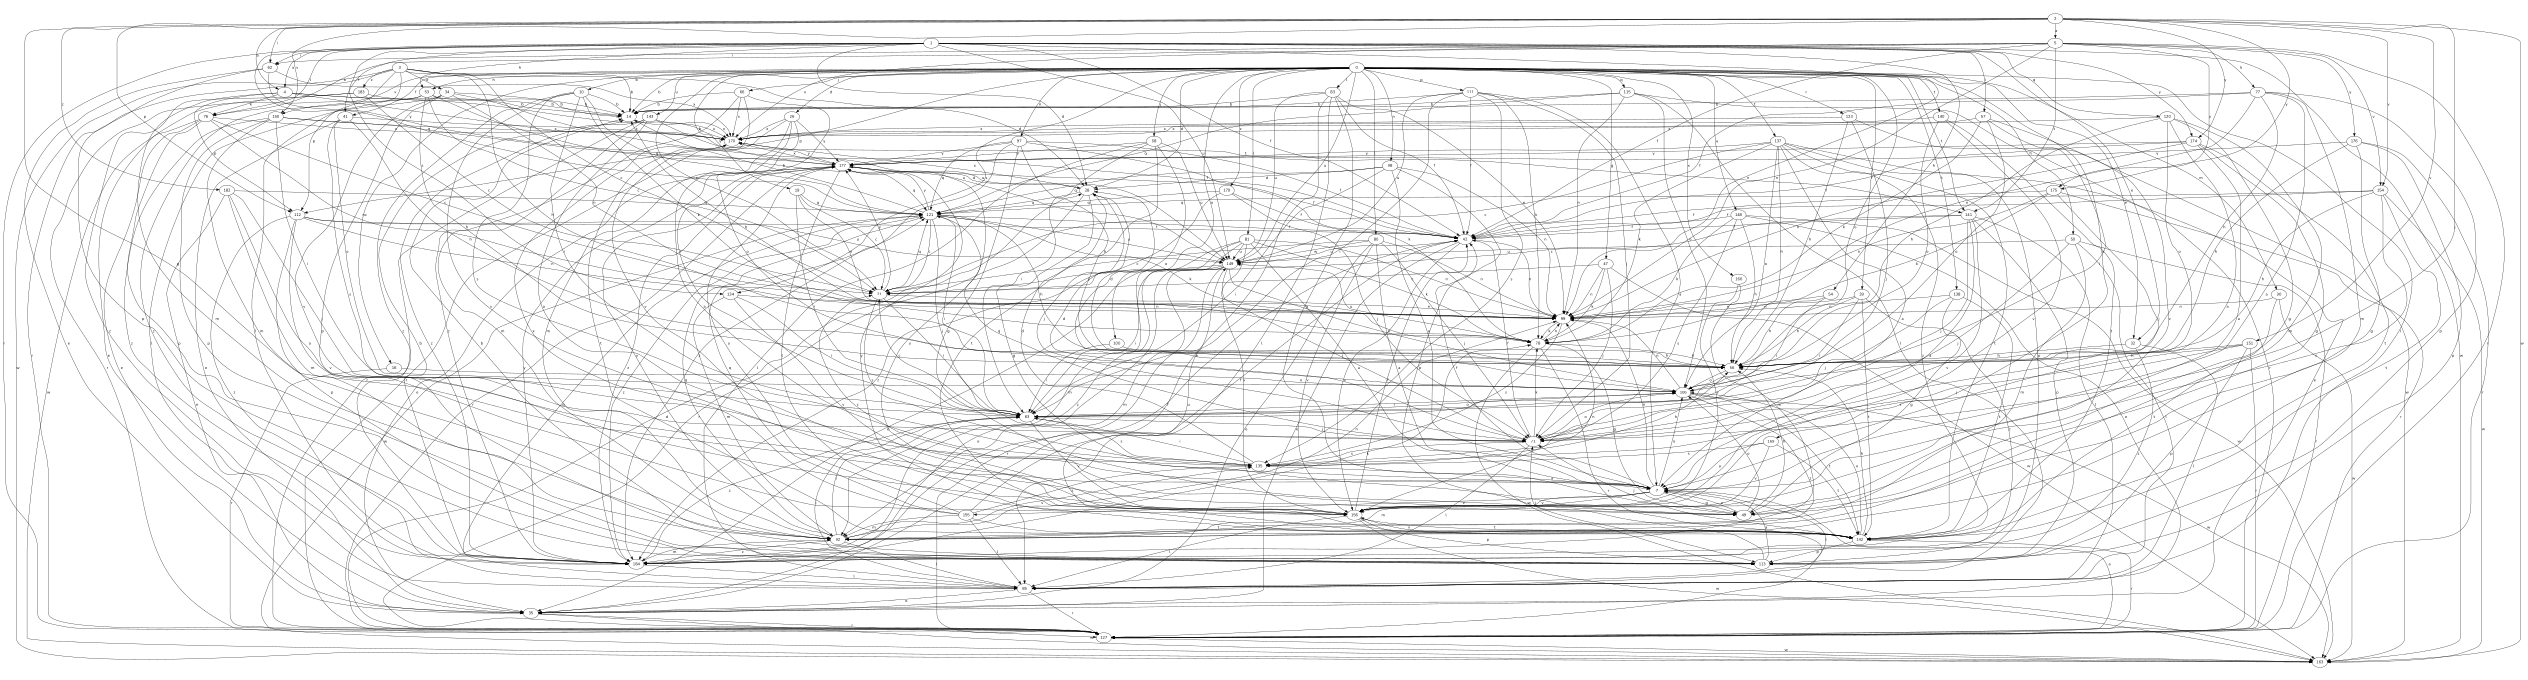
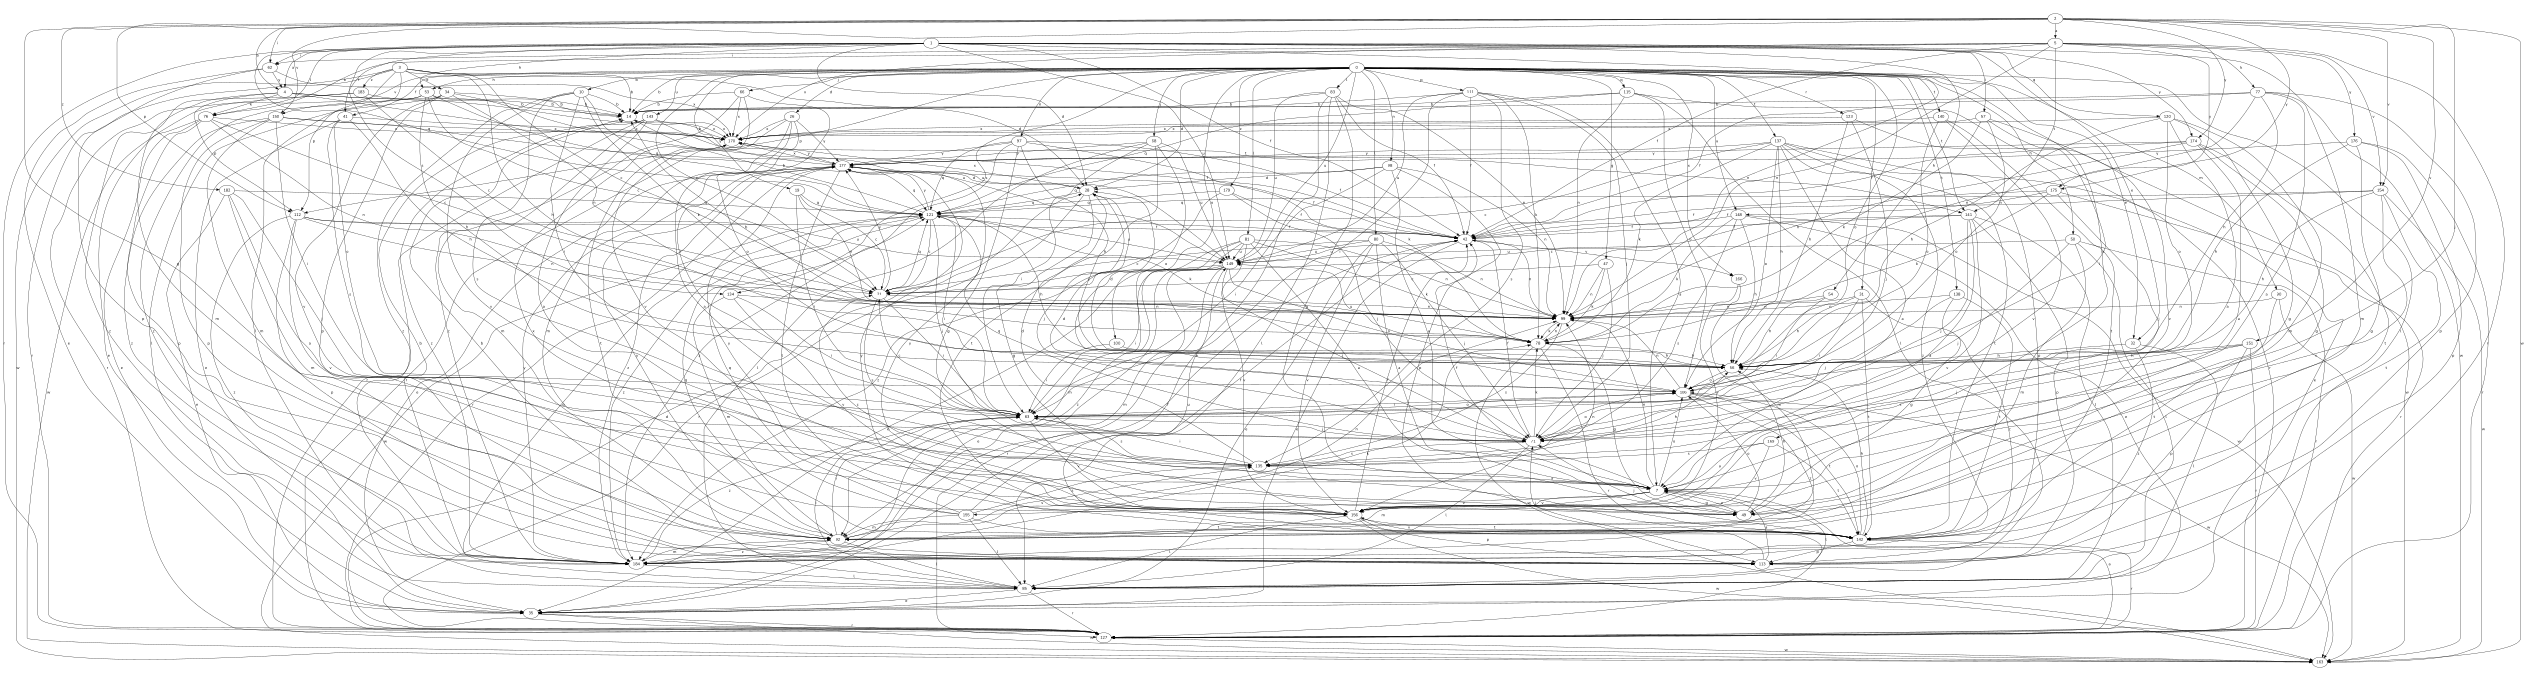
  strict digraph {
    fontname=Nunito
    node [fontname=Nunito]
    edge [fontname=Nunito]
    0
    10
    n3 [label=19]
    14
-   16
    21
    26
    28
    32
-   39
+   39 [label=31]
    41
    47
    50
    53
    66
    68
    80
    81
    83
    85
    90
    97
    98
    100
    106
    111
    112
    115
    123
    134
    137
    138
    140
    141
    143
    148
    149
    150
    166
    169
    179
    121
    156
    63
    78
    135
    184
    99
    170
    127
    177
    92
    7
    49
    71
    56
    142
    35
    163
    42
    113
    1
    4
    54
    57
    62
    76
    120
    174
    2
    5
    151
    154
    175
    182
    77
    176
    3
    34
    183
    155
    0 -> 10 [label=b]
    0 -> n3 [label=b]
    0 -> 14 [label=b]
-   0 -> 16 [label=c]
    0 -> 21 [label=c]
    0 -> 26 [label=d]
    0 -> 28 [label=d]
    0 -> 32 [label=e]
    0 -> 39 [label=f]
    0 -> 41 [label=f]
    0 -> 47 [label=g]
    0 -> 50 [label=h]
    0 -> 53 [label=h]
    0 -> 66 [label=j]
    0 -> 68 [label=j]
    0 -> 80 [label=l]
    0 -> 81 [label=l]
    0 -> 83 [label=l]
    0 -> 85 [label=l]
    0 -> 90 [label=m]
    0 -> 97 [label=n]
    0 -> 98 [label=n]
    0 -> 100 [label=o]
    0 -> 106 [label=o]
    0 -> 111 [label=p]
    0 -> 112 [label=p]
    0 -> 115 [label=q]
    0 -> 123 [label=r]
    0 -> 134 [label=s]
    0 -> 137 [label=t]
    0 -> 138 [label=t]
    0 -> 140 [label=t]
    0 -> 141 [label=t]
    0 -> 143 [label=u]
    0 -> 148 [label=u]
    0 -> 149 [label=u]
    0 -> 150 [label=v]
    0 -> 166 [label=x]
    0 -> 169 [label=x]
    0 -> 179 [label=z]
    10 -> 14 [label=b]
    10 -> 121 [label=q]
    10 -> 156 [label=v]
    10 -> 63 [label=i]
    10 -> 78 [label=k]
    10 -> 135 [label=s]
    10 -> 184 [label=z]
    n3 -> 21 [label=c]
    n3 -> 121 [label=q]
    n3 -> 63 [label=i]
    n3 -> 99 [label=n]
    14 -> 170 [label=x]
-   16 -> 106 [label=o]
-   16 -> 127 [label=r]
    21 -> 121 [label=q]
    21 -> 63 [label=i]
    21 -> 135 [label=s]
    21 -> 99 [label=n]
    21 -> 177 [label=y]
    26 -> 106 [label=o]
    26 -> 170 [label=x]
    26 -> 127 [label=r]
    26 -> 177 [label=y]
    26 -> 92 [label=m]
    26 -> 7 [label=a]
    28 -> 121 [label=q]
    28 -> 170 [label=x]
    28 -> 127 [label=r]
    28 -> 49 [label=g]
    28 -> 71 [label=j]
    32 -> 85 [label=l]
    32 -> 184 [label=z]
    32 -> 56 [label=h]
    39 -> 63 [label=i]
    39 -> 184 [label=z]
    39 -> 99 [label=n]
    39 -> 56 [label=h]
    39 -> 142 [label=t]
    41 -> 106 [label=o]
    41 -> 135 [label=s]
    41 -> 170 [label=x]
    41 -> 56 [label=h]
    41 -> 35 [label=e]
    47 -> 21 [label=c]
    47 -> 78 [label=k]
    47 -> 99 [label=n]
    47 -> 71 [label=j]
-   47 -> 163 [label=w]
    50 -> 85 [label=l]
    50 -> 149 [label=u]
    50 -> 127 [label=r]
    50 -> 92 [label=m]
    50 -> 71 [label=j]
    53 -> 14 [label=b]
    53 -> 21 [label=c]
    53 -> 149 [label=u]
    53 -> 184 [label=z]
    53 -> 56 [label=h]
    53 -> 35 [label=e]
    66 -> 14 [label=b]
    66 -> 156 [label=v]
    66 -> 63 [label=i]
    66 -> 184 [label=z]
    66 -> 170 [label=x]
    68 -> 85 [label=l]
    68 -> 106 [label=o]
    68 -> 149 [label=u]
    68 -> 63 [label=i]
    68 -> 177 [label=y]
    68 -> 142 [label=t]
    80 -> 21 [label=c]
-   80 -> 149 [label=w]
+   80 -> 149 [label=u]
    80 -> 156 [label=v]
    80 -> 99 [label=n]
    80 -> 7 [label=a]
    80 -> 71 [label=j]
    80 -> 35 [label=e]
    81 -> 149 [label=u]
    81 -> 156 [label=v]
    81 -> 78 [label=k]
    81 -> 184 [label=z]
    81 -> 99 [label=n]
    81 -> 92 [label=m]
    81 -> 7 [label=a]
    81 -> 35 [label=e]
    83 -> 14 [label=b]
    83 -> 85 [label=l]
    83 -> 149 [label=u]
    83 -> 99 [label=n]
    83 -> 49 [label=g]
    83 -> 35 [label=e]
    83 -> 42 [label=f]
    85 -> 121 [label=q]
    85 -> 63 [label=i]
    85 -> 127 [label=r]
    85 -> 35 [label=e]
    90 -> 99 [label=n]
    90 -> 142 [label=t]
    90 -> 163 [label=w]
    97 -> 121 [label=q]
    97 -> 78 [label=k]
    97 -> 184 [label=z]
    97 -> 177 [label=y]
    97 -> 49 [label=g]
    97 -> 56 [label=h]
    97 -> 42 [label=f]
    98 -> 28 [label=d]
    98 -> 121 [label=q]
    98 -> 63 [label=i]
    98 -> 99 [label=n]
    98 -> 7 [label=a]
    98 -> 113 [label=p]
    100 -> 63 [label=i]
    100 -> 56 [label=h]
    106 -> 63 [label=i]
    106 -> 184 [label=z]
    106 -> 99 [label=n]
    106 -> 142 [label=t]
    106 -> 163 [label=w]
    111 -> 14 [label=b]
    111 -> 149 [label=u]
    111 -> 63 [label=i]
    111 -> 78 [label=k]
    111 -> 135 [label=s]
    111 -> 7 [label=a]
    111 -> 71 [label=j]
    111 -> 42 [label=f]
    112 -> 149 [label=u]
    112 -> 156 [label=v]
    112 -> 184 [label=z]
    112 -> 99 [label=n]
    112 -> 42 [label=f]
    112 -> 113 [label=p]
    115 -> 14 [label=b]
    115 -> 85 [label=l]
    115 -> 106 [label=o]
    115 -> 121 [label=q]
    115 -> 99 [label=n]
    115 -> 127 [label=r]
    123 -> 170 [label=x]
    123 -> 71 [label=j]
    123 -> 56 [label=h]
    123 -> 163 [label=w]
    134 -> 156 [label=v]
    134 -> 63 [label=i]
    134 -> 99 [label=n]
    134 -> 92 [label=m]
    137 -> 21 [label=c]
    137 -> 106 [label=o]
    137 -> 78 [label=k]
    137 -> 184 [label=z]
    137 -> 177 [label=y]
    137 -> 7 [label=a]
    137 -> 56 [label=h]
    137 -> 142 [label=t]
    137 -> 35 [label=e]
    137 -> 113 [label=p]
    138 -> 99 [label=n]
    138 -> 49 [label=g]
    138 -> 71 [label=j]
    138 -> 142 [label=t]
    140 -> 106 [label=o]
    140 -> 156 [label=v]
    140 -> 170 [label=x]
    140 -> 142 [label=t]
    141 -> 21 [label=c]
    141 -> 85 [label=l]
    141 -> 156 [label=v]
    141 -> 7 [label=a]
    141 -> 71 [label=j]
    141 -> 42 [label=f]
    141 -> 113 [label=p]
    143 -> 184 [label=z]
    143 -> 170 [label=x]
    143 -> 127 [label=r]
    143 -> 177 [label=y]
    143 -> 92 [label=m]
    143 -> 7 [label=a]
    148 -> 78 [label=k]
    148 -> 135 [label=s]
    148 -> 56 [label=h]
    148 -> 35 [label=e]
    148 -> 163 [label=w]
    148 -> 42 [label=f]
    149 -> 21 [label=c]
    149 -> 106 [label=o]
    149 -> 63 [label=i]
    149 -> 127 [label=r]
    149 -> 92 [label=m]
    149 -> 71 [label=j]
    149 -> 35 [label=e]
    150 -> 63 [label=i]
    150 -> 184 [label=z]
    150 -> 170 [label=x]
    150 -> 92 [label=m]
    150 -> 42 [label=f]
    150 -> 113 [label=p]
    166 -> 156 [label=v]
    166 -> 92 [label=m]
    169 -> 156 [label=v]
    169 -> 135 [label=s]
    169 -> 7 [label=a]
    169 -> 142 [label=t]
    179 -> 121 [label=q]
    179 -> 184 [label=z]
    179 -> 71 [label=j]
    179 -> 42 [label=f]
    121 -> 14 [label=b]
    121 -> 21 [label=c]
    121 -> 149 [label=u]
    121 -> 63 [label=i]
    121 -> 78 [label=k]
    121 -> 184 [label=z]
    121 -> 177 [label=y]
    121 -> 71 [label=j]
    121 -> 56 [label=h]
    121 -> 163 [label=w]
    121 -> 42 [label=f]
    156 -> 85 [label=l]
    156 -> 99 [label=n]
    156 -> 177 [label=y]
    156 -> 142 [label=t]
    156 -> 163 [label=w]
    156 -> 42 [label=f]
    156 -> 113 [label=p]
    63 -> 21 [label=c]
    63 -> 106 [label=o]
    63 -> 156 [label=v]
    63 -> 135 [label=s]
    63 -> 184 [label=z]
    63 -> 71 [label=j]
    78 -> 14 [label=b]
    78 -> 149 [label=u]
    78 -> 99 [label=n]
    78 -> 127 [label=r]
    78 -> 49 [label=g]
    78 -> 56 [label=h]
    78 -> 163 [label=w]
    135 -> 28 [label=d]
    135 -> 63 [label=i]
    135 -> 7 [label=a]
    135 -> 56 [label=h]
    184 -> 14 [label=b]
    184 -> 85 [label=l]
    184 -> 78 [label=k]
    184 -> 177 [label=y]
    184 -> 92 [label=m]
    184 -> 42 [label=f]
    99 -> 78 [label=k]
    99 -> 135 [label=s]
    170 -> 177 [label=y]
    170 -> 142 [label=t]
    127 -> 28 [label=d]
    127 -> 7 [label=a]
    127 -> 163 [label=w]
    177 -> 28 [label=d]
    177 -> 121 [label=q]
    177 -> 184 [label=z]
    177 -> 170 [label=x]
    177 -> 127 [label=r]
    177 -> 142 [label=t]
    177 -> 35 [label=e]
    177 -> 42 [label=f]
    92 -> 85 [label=l]
    92 -> 121 [label=q]
    92 -> 63 [label=i]
    92 -> 135 [label=s]
    92 -> 184 [label=z]
    92 -> 99 [label=n]
    92 -> 177 [label=y]
    7 -> 85 [label=l]
    7 -> 106 [label=o]
    7 -> 156 [label=v]
    7 -> 99 [label=n]
    7 -> 92 [label=m]
    7 -> 49 [label=g]
    7 -> 42 [label=f]
    7 -> 155 [label=v]
    49 -> 21 [label=c]
    49 -> 106 [label=o]
    49 -> 7 [label=a]
    49 -> 56 [label=h]
    71 -> 28 [label=d]
    71 -> 85 [label=l]
    71 -> 106 [label=o]
    71 -> 121 [label=q]
    71 -> 78 [label=k]
    71 -> 135 [label=s]
    71 -> 42 [label=f]
    56 -> 28 [label=d]
    56 -> 106 [label=o]
    142 -> 106 [label=o]
    142 -> 149 [label=u]
    142 -> 156 [label=v]
    142 -> 127 [label=r]
    142 -> 177 [label=y]
    142 -> 71 [label=j]
    142 -> 56 [label=h]
    142 -> 113 [label=p]
    35 -> 127 [label=r]
    35 -> 163 [label=w]
    42 -> 149 [label=u]
-   42 -> 156 [label=v]
+   42 -> 166 [label=v]
    42 -> 99 [label=n]
    42 -> 35 [label=e]
    113 -> 14 [label=b]
    113 -> 7 [label=a]
    113 -> 71 [label=j]
    1 -> 28 [label=d]
    1 -> 32 [label=e]
    1 -> 41 [label=f]
    1 -> 53 [label=h]
    1 -> 134 [label=s]
    1 -> 149 [label=u]
    1 -> 121 [label=q]
    1 -> 99 [label=n]
    1 -> 127 [label=r]
    1 -> 163 [label=w]
    1 -> 42 [label=f]
    1 -> 4 [label=a]
    1 -> 54 [label=h]
    1 -> 57 [label=i]
    1 -> 62 [label=i]
    1 -> 76 [label=l]
    1 -> 120 [label=q]
    1 -> 174 [label=y]
    4 -> 14 [label=b]
    4 -> 112 [label=p]
    4 -> 141 [label=t]
    4 -> 170 [label=x]
    4 -> 92 [label=m]
    4 -> 76 [label=k]
    54 -> 63 [label=i]
    54 -> 99 [label=n]
    54 -> 56 [label=h]
    57 -> 106 [label=o]
    57 -> 156 [label=v]
    57 -> 63 [label=i]
    57 -> 78 [label=k]
    57 -> 170 [label=x]
    62 -> 170 [label=x]
-   62 -> 177 [label=y]
+   62 -> 4 [label=y]
    62 -> 35 [label=e]
    62 -> 113 [label=p]
    76 -> 21 [label=c]
    76 -> 99 [label=n]
    76 -> 170 [label=x]
    76 -> 35 [label=e]
    76 -> 163 [label=w]
    76 -> 113 [label=p]
    120 -> 106 [label=o]
    120 -> 170 [label=x]
    120 -> 92 [label=m]
    120 -> 7 [label=a]
    120 -> 49 [label=g]
    120 -> 56 [label=h]
    174 -> 99 [label=n]
    174 -> 177 [label=y]
    174 -> 7 [label=a]
    174 -> 49 [label=g]
    174 -> 142 [label=t]
    174 -> 42 [label=f]
    2 -> 112 [label=p]
    2 -> 150 [label=v]
    2 -> 49 [label=g]
    2 -> 71 [label=j]
    2 -> 163 [label=w]
    2 -> 4 [label=a]
    2 -> 62 [label=i]
    2 -> 174 [label=y]
    2 -> 5 [label=a]
    2 -> 151 [label=v]
    2 -> 154 [label=v]
    2 -> 175 [label=y]
    2 -> 182 [label=z]
    5 -> 141 [label=t]
    5 -> 99 [label=n]
    5 -> 170 [label=x]
    5 -> 127 [label=r]
    5 -> 42 [label=f]
    5 -> 62 [label=i]
    5 -> 76 [label=k]
    5 -> 154 [label=v]
    5 -> 175 [label=y]
    5 -> 77 [label=k]
    5 -> 176 [label=y]
    151 -> 135 [label=s]
    151 -> 127 [label=r]
    151 -> 71 [label=j]
    151 -> 56 [label=h]
    151 -> 113 [label=p]
    154 -> 121 [label=q]
    154 -> 156 [label=v]
    154 -> 56 [label=h]
    154 -> 142 [label=t]
    154 -> 163 [label=w]
    154 -> 42 [label=f]
    175 -> 78 [label=k]
-   175 -> 99 [label=n]
+   175 -> 148 [label=n]
    175 -> 127 [label=r]
    175 -> 71 [label=j]
    175 -> 42 [label=f]
    182 -> 121 [label=q]
    182 -> 92 [label=m]
    182 -> 7 [label=a]
    182 -> 71 [label=j]
    182 -> 35 [label=e]
    77 -> 14 [label=b]
    77 -> 99 [label=n]
    77 -> 92 [label=m]
    77 -> 7 [label=a]
    77 -> 56 [label=h]
    77 -> 42 [label=f]
    77 -> 113 [label=p]
    176 -> 127 [label=r]
    176 -> 177 [label=y]
    176 -> 49 [label=g]
    176 -> 56 [label=h]
    176 -> 113 [label=p]
    3 -> 14 [label=b]
    3 -> 21 [label=c]
    3 -> 28 [label=d]
    3 -> 85 [label=l]
    3 -> 112 [label=p]
    3 -> 127 [label=r]
    3 -> 56 [label=h]
    3 -> 163 [label=w]
    3 -> 34 [label=e]
    3 -> 183 [label=z]
    34 -> 14 [label=b]
    34 -> 85 [label=l]
    34 -> 149 [label=u]
    34 -> 156 [label=v]
    34 -> 99 [label=n]
    34 -> 113 [label=p]
    183 -> 14 [label=b]
    183 -> 21 [label=c]
    183 -> 184 [label=z]
    183 -> 127 [label=r]
    155 -> 85 [label=l]
    155 -> 121 [label=q]
    155 -> 135 [label=s]
    155 -> 170 [label=x]
    155 -> 177 [label=y]
    155 -> 92 [label=m]
    155 -> 142 [label=t]
    155 -> 42 [label=f]
  }
